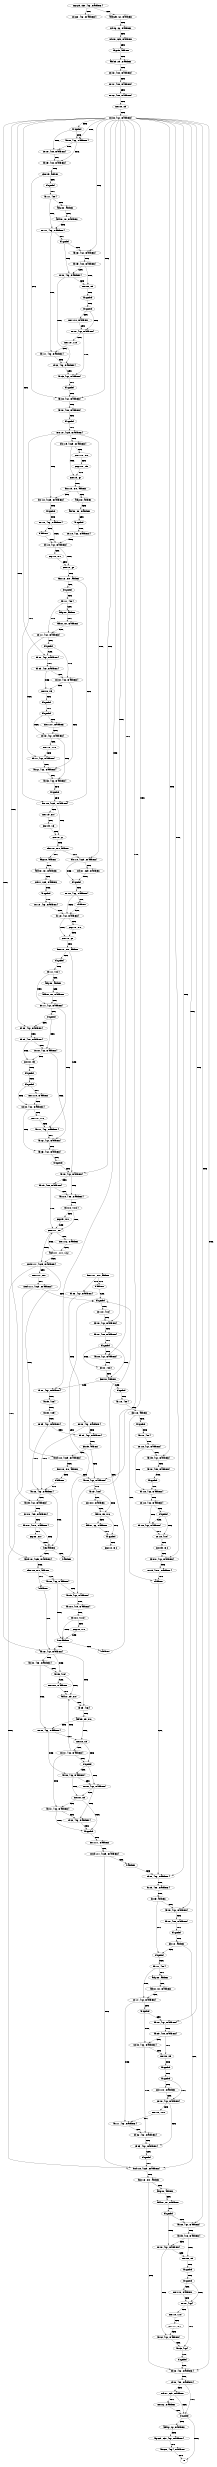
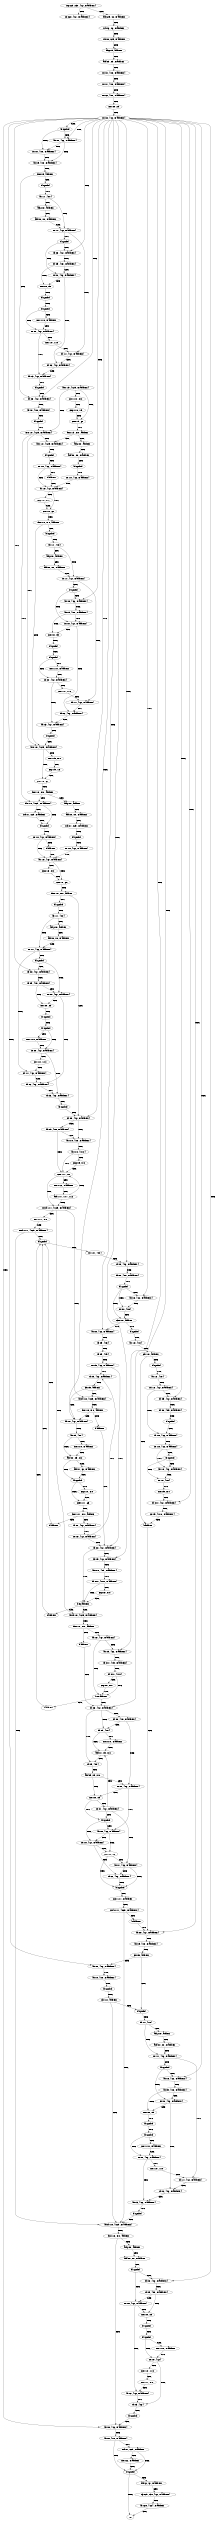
  digraph {
    n1 [label="str x28 , [ sp , #- address ]!"]
    n2 [label="stp x29 , x30 , [ sp , # address ]"]
    n3 [label="add x29 , sp , # address"]
    n4 [label="sub sp , sp , # address"]
    n5 [label="sub x8 , x29 , # address"]
    n6 [label="adrp x9 , address"]
    n7 [label="add x9 , x9 , # address"]
    n8 [label="str x0 , [ x8 , # address ]"]
    n9 [label="str x1 , [ x8 , # address ]"]
    n10 [label="str x2 , [ x8 , # address ]"]
    n11 [label="mov x0 , x9"]
    n12 [label="str x8 , [ sp , # address ]"]
    n13 [label="bl symbol"]
    n14 [label="ldr x8 , [ sp , # address ]"]
    n15 [label="ldr x8 , [ sp , # address ]"]
    n16 [label="ldr x8 , [ sp , # address ]"]
    n17 [label="ldr x8 , [ sp , # address ]"]
    n18 [label="ldr x8 , [ sp , # address ]"]
    n19 [label="ldr x8 , [ sp , # address ]"]
    n20 [label="ldr x8 , [ sp , # address ]"]
    n21 [label="ldr x8 , [ sp , # address ]"]
    n22 [label="ldr x8 , [ sp , # address ]"]
    n23 [label="ldr x9 , [ sp , # address ]"]
    n24 [label="ldr x10 , [ sp , # address ]"]
    n25 [label="ldr x8 , [ sp , # address ]"]
    n26 [label="ldr x8 , [ sp , # address ]"]
    n27 [label="ldr x8 , [ sp , # address ]"]
    n28 [label="ldr x9 , [ sp , # address ]"]
    n29 [label="ldr x8 , [ sp , # address ]"]
    n30 [label="ldr x9 , [ sp , # address ]"]
    n31 [label="ldr x8 , [ sp , # address ]"]
    n32 [label="ldr x8 , [ sp , # address ]"]
    n33 [label="ldr x8 , [ sp , # address ]"]
    n34 [label="str x0 , [ x8 , # address ]"]
    n35 [label="ldr x9 , [ x8 , # address ]"]
    n36 [label="ldr x0 , [ x8 , # address ]"]
    n37 [label="ldr x9 , [ x8 , # address ]"]
    n38 [label="ldr x9 , [ x8 , # address ]"]
    n39 [label="ldr x9 , [ x8 , # address ]"]
    n40 [label="ldr x10 , [ x8 , # address ]"]
    n41 [label="ldr x9 , [ x8 , # address ]"]
    n42 [label="ldr x9 , [ x8 ]"]
    n43 [label="ldr x9 , [ x8 ]"]
    n44 [label="ldr x9 , [ x8 , # address ]"]
    n45 [label="ldr x0 , [ x9 , # address ]"]
    n46 [label="str x9 , [ x10 , # address ]"]
    n47 [label="ldr x0 , [ x8 , # address ]"]
    n48 [label="ldr x0 , [ x8 , # address ]"]
    n49 [label="str x0 , [ x8 ]"]
    n50 [label="ldr x10 , [ x9 , # address ]"]
    n51 [label="ldr x9 , [ x8 , # address ]"]
    n52 [label="ldr x10 , [ x9 , # address ]"]
    n53 [label="ldr x0 , [ x8 , # address ]"]
    n54 [label="ldr x9 , [ x8 ]"]
    n55 [label="ldr x9 , [ x8 ]"]
    n56 [label="ldr x0 , [ x8 , # address ]"]
    n57 [label="ldr x9 , [ x8 , # address ]"]
-   n58 [label="cbnz x9 , address"]
+   n58 [label="tbnz x9 , address"]
    n59 [label="bl symbol"]
    n60 [label="ldr w1 , [ x0 ]"]
    n61 [label="bl symbol"]
    n62 [label="adrp x0 , address"]
    n63 [label="str w1 , [ sp , # address ]"]
    n64 [label="stur w0 , [ x29 , #- address ]"]
    n65 [label="ldur w9 , [ x29 , #- address ]"]
    n66 [label="ldur w0 , [ x29 , #- address ]"]
    n67 [label="ldur w8 , [ x29 , #- address ]"]
    n68 [label="ldur w0 , [ x29 , #- address ]"]
    n69 [label="mov w10 , # 0"]
    n70 [label="cset w9 , gt"]
    n71 [label="bl symbol"]
    n72 [label="mov w9 , # 0"]
    n73 [label="cset w8 , gt"]
    n74 [label="sub x1 , x29 , # address"]
    n75 [label="bl symbol"]
    n76 [label="cmp w10 , w9"]
    n77 [label="tbnz w9 , # 0 , address"]
    n78 [label="adrp x0 , address"]
    n79 [label="add x0 , x0 , # address"]
    n80 [label="bl symbol"]
    n81 [label="str w0 , [ sp , # address ]"]
    n82 [label="add x0 , x0 , # address"]
    n83 [label="bl symbol"]
    n84 [label="ldr w1 , [ sp , # address ]"]
    n85 [label="str x0 , [ sp , # address ]"]
    n86 [label="ldr x2 , [ sp , # address ]"]
    n87 [label="mov x0 , x9"]
    n88 [label="bl symbol"]
    n89 [label="ldr x3 , [ sp , # address ]"]
    n90 [label="bl symbol"]
    n91 [label="mov w10 , # address"]
    n92 [label="str x0 , [ sp , # address ]"]
    n93 [label="mov w0 , w10"]
    n94 [label="bl symbol"]
    n95 [label="str w0 , [ sp , # address ]"]
    n96 [label="ldr w8 , [ sp , # address ]"]
    n97 [label="cmp w8 , # 0"]
    n98 [label="cset w8 , ge"]
    n99 [label="tbnz w8 , # 0 , address"]
    n100 [label="b address"]
    n101 [label="cmp w9 , w8"]
    n102 [label="tbnz w8 , # 0 , address"]
    n103 [label="adrp x0 , address"]
    n104 [label="add x0 , x0 , # address"]
    n105 [label="sub x1 , x29 , # address"]
    n106 [label="str w0 , [ sp , # address ]"]
    n107 [label="bl symbol"]
    n108 [label="ldr w1 , [ x0 ]"]
    n109 [label="adrp x0 , address"]
    n110 [label="str w1 , [ sp , # address ]"]
    n111 [label="add x0 , x0 , # address"]
    n112 [label="bl symbol"]
    n113 [label="ldr w1 , [ sp , # address ]"]
    n114 [label="str x0 , [ sp , # address ]"]
    n115 [label="ldr x2 , [ sp , # address ]"]
    n116 [label="mov x0 , x9"]
    n117 [label="bl symbol"]
    n118 [label="ldr x3 , [ sp , # address ]"]
    n119 [label="bl symbol"]
    n120 [label="mov w10 , # address"]
    n121 [label="str x0 , [ sp , # address ]"]
    n122 [label="mov w0 , w10"]
    n123 [label="bl symbol"]
    n124 [label="bl symbol"]
    n125 [label="str w0 , [ sp , # address ]"]
    n126 [label="ldr w8 , [ sp , # address ]"]
    n127 [label="cmp w8 , # 0"]
    n128 [label="cset w8 , ge"]
    n129 [label="tbnz w8 , # 0 , address"]
    n130 [label="b address"]
    n131 [label="cset w11 , ne"]
    n132 [label="ldr x10 , [ x10 ]"]
    n133 [label="mov w12 , # address"]
    n134 [label="sturb w11 , [ x29 , #- address ]"]
    n135 [label="cmp x9 , x10"]
    n136 [label="and w11 , w11 , w12"]
    n137 [label="mov w11 , # 0"]
    n138 [label="ldurb w8 , [ x29 , #- address ]"]
    n139 [label="ldurb w8 , [ x29 , #- address ]"]
    n140 [label="sturb w11 , [ x29 , #- address ]"]
    n141 [label="tbnz w8 , # 0 , address"]
    n142 [label="tbnz w8 , # 0 , address"]
    n143 [label="bl symbol"]
    n144 [label="ldurb w8 , [ x29 , #- address ]"]
    n145 [label="str wzr , [ x0 ]"]
    n146 [label="tbnz w8 , # 0 , address"]
    n147 [label="bl symbol"]
    n148 [label="ldr w1 , [ x0 ]"]
    n149 [label="adrp x0 , address"]
    n150 [label="str w1 , [ sp , # address ]"]
    n151 [label="add x0 , x0 , # address"]
    n152 [label="bl symbol"]
    n153 [label="ldr w1 , [ sp , # address ]"]
    n154 [label="str x0 , [ sp , # address ]"]
    n155 [label="ldr x2 , [ sp , # address ]"]
    n156 [label="mov x0 , x9"]
    n157 [label="bl symbol"]
    n158 [label="ldr x3 , [ sp , # address ]"]
    n159 [label="bl symbol"]
    n160 [label="mov w10 , # address"]
    n161 [label="str x0 , [ sp , # address ]"]
    n162 [label="mov w0 , w10"]
    n163 [label="bl symbol"]
    n164 [label="ldr x9 , [ x9 ]"]
    n165 [label="str x9 , [ sp , # address ]"]
    n166 [label="ldr x9 , [ sp , # address ]"]
    n167 [label="ldr x8 , [ sp , # address ]"]
    n168 [label="cbz x9 , address"]
    n169 [label="b.eq address"]
    n170 [label="mov x10 , # address"]
    n171 [label="add x0 , x9 , x10"]
    n172 [label="b address"]
    n173 [label="bl symbol"]
    n174 [label="ldr w8 , [ x0 ]"]
    n175 [label="cbz w8 , address"]
    n176 [label="b address"]
    n177 [label="bl symbol"]
    n178 [label="ldr w8 , [ x0 ]"]
    n179 [label="str w8 , [ sp , # address ]"]
    n180 [label="add x1 , sp , # address"]
    n181 [label="bl symbol"]
    n182 [label="cmp w0 , # 0"]
+   n183 [label="cset w11 , ge"]
    n184 [label="tbnz w11 , # 0 , address"]
    n185 [label="ldr x8 , [ sp , # address ]"]
    n186 [label="b address"]
    n187 [label="str x8 , [ sp , # address ]"]
    n188 [label="cbz x9 , address"]
    n189 [label="ldr w8 , [ sp , # address ]"]
    n190 [label="str w8 , [ sp , # address ]"]
    n191 [label="bl symbol"]
    n192 [label="bl symbol"]
    n193 [label="ldr w8 , [ sp , # address ]"]
    n194 [label="str w8 , [ x0 ]"]
    n195 [label="mov x9 , # 0"]
    n196 [label="b address"]
    n197 [label="bl symbol"]
    n198 [label="ldr w1 , [ x0 ]"]
    n199 [label="adrp x0 , address"]
    n200 [label="str w1 , [ sp , # address ]"]
    n201 [label="bl symbol"]
    n202 [label="ldr x8 , [ sp , # address ]"]
    n203 [label="b address"]
    n204 [label="b.ne address"]
    n205 [label="b address"]
    n206 [label="bl symbol"]
    n207 [label="cbnz x0 , address"]
    n208 [label="ldr x10 , [ x10 , # address ]"]
    n209 [label="cmp x8 , x10"]
    n210 [label="add x0 , x0 , # address"]
    n211 [label="bl symbol"]
    n212 [label="ldr w1 , [ sp , # address ]"]
    n213 [label="str x0 , [ sp , # address ]"]
    n214 [label="ldr x2 , [ sp , # address ]"]
    n215 [label="mov x0 , x9"]
    n216 [label="bl symbol"]
    n217 [label="ldr x3 , [ sp , # address ]"]
    n218 [label="bl symbol"]
    n219 [label="mov w10 , # address"]
    n220 [label="str x0 , [ sp , # address ]"]
    n221 [label="mov w0 , w10"]
    n222 [label="bl symbol"]
    n223 [label="adrp x0 , address"]
    n224 [label="cbz w0 , address"]
    n225 [label="ldr x10 , [ x10 ]"]
    n226 [label="cmp x8 , x10"]
    n227 [label="str x0 , [ sp , # address ]"]
    n228 [label="mov x10 , # address"]
    n229 [label="add x1 , x9 , x10"]
    n230 [label="add x9 , x9 , x10"]
    n231 [label="sub x1 , x29 , # address"]
    n232 [label="bl symbol"]
    n233 [label="mov x2 , # address"]
    n234 [label="add sp , sp , # address"]
    n235 [label=ret]
    n236 [label="ldp x29 , x30 , [ sp , # address ]"]
    n237 [label="ldr x28 , [ sp ] , # address"]
    n238 [label="add x0 , x0 , # address"]
    n239 [label="bl symbol"]
    n240 [label="str x0 , [ sp , # address ]"]
    n241 [label="mov x0 , x9"]
    n242 [label="ldr x2 , [ sp , # address ]"]
    n243 [label="bl symbol"]
    n244 [label="ldr x3 , [ sp ]"]
    n245 [label="bl symbol"]
    n246 [label="mov w10 , # address"]
    n247 [label="str x0 , [ sp ]"]
    n248 [label="mov w0 , w10"]
    n249 [label="mov w1 , # 0"]
    n250 [label="bl symbol"]
    n251 [label="mov x0 , x9"]
    n252 [label="ldr x8 , [ sp , # address ]"]
    n253 [label="str x1 , [ sp , # address ]"]
    n254 [label="bl symbol"]
    n255 [label="ldr x1 , [ sp , # address ]"]
    n256 [label="str x0 , [ sp , # address ]"]
    n257 [label="mov x0 , x8"]
    n258 [label="ldr x2 , [ sp , # address ]"]
    n259 [label="bl symbol"]
    n260 [label="mov w11 , # address"]
    n261 [label="sturb w11 , [ x29 , #- address ]"]
    n262 [label="b address"]
    n2 -> n1 [label=CFG]
    n2 -> n3 [label=CFG]
    n3 -> n4 [label=CFG]
    n4 -> n5 [label=CFG]
    n5 -> n6 [label=CFG]
    n6 -> n7 [label=CFG]
    n7 -> n8 [label=CFG]
    n8 -> n9 [label=CFG]
    n9 -> n10 [label=CFG]
    n10 -> n11 [label=CFG]
    n11 -> n12 [label=CFG]
    n12 -> n13 [label=CFG]
    n12 -> n14 [label=DFG]
    n12 -> n15 [label=DFG]
    n12 -> n16 [label=DFG]
    n12 -> n17 [label=DFG]
    n12 -> n18 [label=DFG]
    n12 -> n19 [label=DFG]
    n12 -> n20 [label=DFG]
    n12 -> n21 [label=DFG]
    n12 -> n22 [label=DFG]
    n12 -> n23 [label=DFG]
    n12 -> n24 [label=DFG]
    n12 -> n25 [label=DFG]
    n12 -> n26 [label=DFG]
    n12 -> n27 [label=DFG]
    n12 -> n28 [label=DFG]
    n12 -> n29 [label=DFG]
    n12 -> n30 [label=DFG]
    n12 -> n31 [label=DFG]
    n12 -> n32 [label=DFG]
    n12 -> n33 [label=DFG]
    n13 -> n14 [label=CFG]
    n13 -> n34 [label=DFG]
    n14 -> n34 [label=DFG]
    n14 -> n35 [label=DFG]
    n15 -> n36 [label=DFG]
    n16 -> n37 [label=DFG]
    n17 -> n38 [label=DFG]
    n18 -> n39 [label=DFG]
    n18 -> n40 [label=DFG]
    n19 -> n41 [label=DFG]
    n20 -> n42 [label=DFG]
    n21 -> n43 [label=DFG]
    n22 -> n44 [label=DFG]
    n23 -> n45 [label=DFG]
    n24 -> n46 [label=DFG]
    n25 -> n47 [label=DFG]
    n26 -> n48 [label=DFG]
    n27 -> n49 [label=DFG]
    n28 -> n50 [label=DFG]
    n29 -> n51 [label=DFG]
    n30 -> n52 [label=DFG]
    n31 -> n53 [label=DFG]
    n31 -> n54 [label=DFG]
    n31 -> n55 [label=DFG]
    n32 -> n56 [label=DFG]
    n33 -> n57 [label=DFG]
    n34 -> n35 [label=CFG]
    n35 -> n58 [label=DFG]
    n36 -> n61 [label=DFG]
    n37 -> n85 [label=CFG]
    n37 -> n87 [label=DFG]
    n38 -> n114 [label=CFG]
    n38 -> n116 [label=DFG]
    n39 -> n40 [label=CFG]
    n39 -> n131 [label=DFG]
    n40 -> n132 [label=DFG]
    n41 -> n154 [label=CFG]
    n41 -> n156 [label=DFG]
    n42 -> n164 [label=DFG]
    n43 -> n170 [label=CFG]
    n43 -> n171 [label=DFG]
    n44 -> n188 [label=DFG]
    n45 -> n191 [label=DFG]
    n46 -> n176 [label=CFG]
    n47 -> n201 [label=DFG]
    n48 -> n206 [label=DFG]
    n49 -> n207 [label=CFG]
    n50 -> n208 [label=DFG]
    n51 -> n213 [label=CFG]
    n51 -> n215 [label=DFG]
    n52 -> n225 [label=DFG]
    n53 -> n54 [label=CFG]
    n53 -> n227 [label=DFG]
    n54 -> n228 [label=CFG]
    n54 -> n229 [label=DFG]
    n55 -> n230 [label=DFG]
    n56 -> n231 [label=CFG]
    n56 -> n232 [label=DFG]
    n57 -> n240 [label=CFG]
    n57 -> n241 [label=DFG]
    n58 -> n15 [label=CFG]
    n58 -> n59 [label=CFG]
    n59 -> n60 [label=DFG]
    n60 -> n62 [label=CFG]
    n60 -> n63 [label=DFG]
    n61 -> n64 [label=DFG]
    n62 -> n82 [label=CFG]
    n63 -> n83 [label=CFG]
    n63 -> n84 [label=DFG]
-   n64 -> n65 [label=DFG]
+   n65 -> n64 [label=DFG]
    n64 -> n66 [label=DFG]
    n64 -> n67 [label=DFG]
    n64 -> n68 [label=DFG]
    n65 -> n69 [label=CFG]
    n65 -> n70 [label=DFG]
    n66 -> n71 [label=DFG]
    n67 -> n72 [label=CFG]
    n67 -> n73 [label=DFG]
    n68 -> n74 [label=CFG]
    n68 -> n75 [label=DFG]
    n69 -> n76 [label=CFG]
    n70 -> n77 [label=DFG]
    n71 -> n81 [label=DFG]
    n72 -> n101 [label=CFG]
    n73 -> n102 [label=DFG]
    n74 -> n75 [label=DFG]
    n75 -> n106 [label=DFG]
    n76 -> n70 [label=CFG]
    n77 -> n66 [label=CFG]
    n77 -> n78 [label=CFG]
    n78 -> n79 [label=CFG]
    n79 -> n80 [label=CFG]
    n80 -> n95 [label=DFG]
    n81 -> n96 [label=DFG]
    n81 -> n100 [label=CFG]
    n82 -> n63 [label=CFG]
    n83 -> n16 [label=CFG]
    n83 -> n85 [label=DFG]
    n84 -> n86 [label=CFG]
    n85 -> n86 [label=DFG]
    n85 -> n87 [label=CFG]
    n86 -> n89 [label=CFG]
    n87 -> n88 [label=DFG]
    n88 -> n90 [label=DFG]
    n89 -> n94 [label=CFG]
    n90 -> n91 [label=CFG]
    n90 -> n92 [label=DFG]
    n91 -> n92 [label=CFG]
    n92 -> n89 [label=DFG]
    n92 -> n93 [label=CFG]
    n93 -> n84 [label=CFG]
    n94 -> n15 [label=CFG]
    n95 -> n96 [label=DFG]
    n96 -> n97 [label=CFG]
    n96 -> n98 [label=DFG]
    n97 -> n98 [label=CFG]
    n98 -> n99 [label=DFG]
    n99 -> n67 [label=CFG]
    n99 -> n107 [label=CFG]
    n100 -> n96 [label=CFG]
    n101 -> n73 [label=CFG]
    n102 -> n68 [label=CFG]
    n102 -> n103 [label=CFG]
    n103 -> n104 [label=CFG]
    n104 -> n105 [label=CFG]
    n105 -> n124 [label=DFG]
    n106 -> n126 [label=DFG]
    n106 -> n130 [label=CFG]
    n107 -> n108 [label=DFG]
    n108 -> n109 [label=CFG]
    n108 -> n110 [label=DFG]
    n109 -> n111 [label=CFG]
    n110 -> n112 [label=CFG]
    n110 -> n113 [label=DFG]
    n111 -> n110 [label=CFG]
    n112 -> n17 [label=CFG]
    n112 -> n114 [label=DFG]
    n113 -> n115 [label=CFG]
    n114 -> n115 [label=DFG]
    n114 -> n116 [label=CFG]
    n115 -> n118 [label=CFG]
    n116 -> n117 [label=DFG]
    n117 -> n119 [label=DFG]
    n118 -> n123 [label=CFG]
    n119 -> n120 [label=CFG]
    n119 -> n121 [label=DFG]
    n120 -> n121 [label=CFG]
    n121 -> n118 [label=DFG]
    n121 -> n122 [label=CFG]
    n122 -> n113 [label=CFG]
    n123 -> n67 [label=CFG]
    n124 -> n125 [label=DFG]
    n125 -> n126 [label=DFG]
    n126 -> n127 [label=CFG]
    n126 -> n128 [label=DFG]
    n127 -> n128 [label=CFG]
    n128 -> n129 [label=DFG]
    n129 -> n18 [label=CFG]
    n129 -> n147 [label=CFG]
    n130 -> n126 [label=CFG]
    n131 -> n133 [label=CFG]
    n131 -> n134 [label=DFG]
    n132 -> n131 [label=DFG]
    n132 -> n135 [label=CFG]
    n133 -> n136 [label=CFG]
    n134 -> n137 [label=CFG]
    n134 -> n138 [label=DFG]
    n134 -> n139 [label=DFG]
    n135 -> n131 [label=CFG]
    n136 -> n131 [label=DFG]
    n136 -> n134 [label=DFG]
    n137 -> n140 [label=CFG]
    n138 -> n141 [label=DFG]
    n139 -> n142 [label=DFG]
    n140 -> n143 [label=CFG]
    n140 -> n144 [label=DFG]
    n141 -> n21 [label=CFG]
    n141 -> n172 [label=CFG]
    n142 -> n202 [label=CFG]
    n142 -> n203 [label=CFG]
    n143 -> n145 [label=DFG]
    n144 -> n146 [label=DFG]
    n145 -> n26 [label=CFG]
    n146 -> n32 [label=CFG]
    n146 -> n223 [label=CFG]
    n147 -> n148 [label=DFG]
    n148 -> n149 [label=CFG]
    n148 -> n150 [label=DFG]
    n149 -> n151 [label=CFG]
    n150 -> n152 [label=CFG]
    n150 -> n153 [label=DFG]
    n151 -> n150 [label=CFG]
    n152 -> n19 [label=CFG]
    n152 -> n154 [label=DFG]
    n153 -> n155 [label=CFG]
    n154 -> n155 [label=DFG]
    n154 -> n156 [label=CFG]
    n155 -> n158 [label=CFG]
    n156 -> n157 [label=DFG]
    n157 -> n159 [label=DFG]
    n158 -> n163 [label=CFG]
    n159 -> n160 [label=CFG]
    n159 -> n161 [label=DFG]
    n160 -> n161 [label=CFG]
    n161 -> n158 [label=DFG]
    n161 -> n162 [label=CFG]
    n162 -> n153 [label=CFG]
    n163 -> n18 [label=CFG]
    n164 -> n165 [label=DFG]
    n165 -> n166 [label=DFG]
    n165 -> n167 [label=DFG]
    n166 -> n168 [label=DFG]
    n167 -> n28 [label=CFG]
    n167 -> n169 [label=DFG]
    n168 -> n21 [label=CFG]
    n168 -> n138 [label=CFG]
    n169 -> n139 [label=CFG]
    n169 -> n196 [label=CFG]
    n170 -> n171 [label=CFG]
    n171 -> n180 [label=CFG]
    n171 -> n181 [label=DFG]
    n172 -> n167 [label=CFG]
    n173 -> n174 [label=DFG]
    n174 -> n175 [label=DFG]
    n175 -> n176 [label=CFG]
    n175 -> n177 [label=CFG]
    n176 -> n22 [label=CFG]
    n177 -> n178 [label=DFG]
    n178 -> n179 [label=DFG]
    n179 -> n23 [label=CFG]
    n179 -> n189 [label=DFG]
    n180 -> n181 [label=DFG]
    n181 -> n182 [label=CFG]
+   n181 -> n183 [label=DFG]
+   n182 -> n183 [label=CFG]
+   n183 -> n184 [label=DFG]
    n184 -> n185 [label=CFG]
    n184 -> n186 [label=CFG]
    n185 -> n187 [label=DFG]
    n186 -> n143 [label=CFG]
    n187 -> n166 [label=DFG]
    n187 -> n167 [label=DFG]
    n188 -> n25 [label=CFG]
    n188 -> n197 [label=CFG]
    n189 -> n190 [label=DFG]
    n190 -> n192 [label=CFG]
    n190 -> n193 [label=DFG]
    n191 -> n189 [label=CFG]
    n192 -> n193 [label=CFG]
    n192 -> n194 [label=DFG]
    n193 -> n194 [label=DFG]
    n194 -> n195 [label=CFG]
    n195 -> n24 [label=CFG]
    n196 -> n143 [label=CFG]
    n197 -> n198 [label=DFG]
    n198 -> n199 [label=CFG]
    n198 -> n200 [label=DFG]
    n199 -> n210 [label=CFG]
    n200 -> n211 [label=CFG]
    n200 -> n212 [label=DFG]
    n201 -> n224 [label=DFG]
    n202 -> n30 [label=CFG]
    n202 -> n204 [label=DFG]
    n203 -> n31 [label=CFG]
    n204 -> n31 [label=CFG]
    n204 -> n205 [label=CFG]
    n205 -> n143 [label=CFG]
    n206 -> n27 [label=CFG]
    n206 -> n49 [label=DFG]
    n206 -> n207 [label=DFG]
    n207 -> n20 [label=CFG]
    n207 -> n173 [label=CFG]
    n208 -> n169 [label=DFG]
    n208 -> n209 [label=CFG]
    n209 -> n169 [label=CFG]
    n210 -> n200 [label=CFG]
    n211 -> n29 [label=CFG]
    n211 -> n213 [label=DFG]
    n212 -> n214 [label=CFG]
    n213 -> n214 [label=DFG]
    n213 -> n215 [label=CFG]
    n214 -> n217 [label=CFG]
    n215 -> n216 [label=DFG]
    n216 -> n218 [label=DFG]
    n217 -> n222 [label=CFG]
    n218 -> n219 [label=CFG]
    n218 -> n220 [label=DFG]
    n219 -> n220 [label=CFG]
    n220 -> n217 [label=DFG]
    n220 -> n221 [label=CFG]
    n221 -> n212 [label=CFG]
    n222 -> n144 [label=CFG]
    n223 -> n238 [label=CFG]
    n224 -> n144 [label=CFG]
    n224 -> n197 [label=CFG]
    n225 -> n204 [label=DFG]
    n225 -> n226 [label=CFG]
    n226 -> n204 [label=CFG]
    n227 -> n251 [label=CFG]
    n227 -> n252 [label=DFG]
    n228 -> n229 [label=CFG]
    n229 -> n55 [label=CFG]
    n230 -> n227 [label=CFG]
    n230 -> n251 [label=DFG]
    n231 -> n232 [label=DFG]
    n231 -> n233 [label=CFG]
    n232 -> n234 [label=CFG]
    n232 -> n235 [label=DFG]
    n233 -> n232 [label=CFG]
    n234 -> n236 [label=CFG]
    n236 -> n237 [label=CFG]
    n237 -> n235 [label=CFG]
    n238 -> n239 [label=CFG]
    n239 -> n33 [label=CFG]
    n239 -> n240 [label=DFG]
    n240 -> n241 [label=CFG]
    n240 -> n242 [label=DFG]
    n241 -> n243 [label=DFG]
    n242 -> n244 [label=CFG]
    n243 -> n245 [label=DFG]
    n244 -> n250 [label=CFG]
    n245 -> n246 [label=CFG]
    n245 -> n247 [label=DFG]
    n246 -> n247 [label=CFG]
    n247 -> n244 [label=DFG]
    n247 -> n248 [label=CFG]
    n248 -> n249 [label=CFG]
    n249 -> n242 [label=CFG]
    n250 -> n32 [label=CFG]
    n251 -> n253 [label=CFG]
    n251 -> n254 [label=DFG]
    n252 -> n256 [label=CFG]
    n252 -> n257 [label=DFG]
    n253 -> n229 [label=DFG]
    n253 -> n254 [label=CFG]
    n253 -> n255 [label=DFG]
    n254 -> n252 [label=CFG]
    n254 -> n256 [label=DFG]
    n255 -> n258 [label=CFG]
    n255 -> n259 [label=DFG]
    n256 -> n257 [label=CFG]
    n256 -> n258 [label=DFG]
    n257 -> n255 [label=CFG]
    n257 -> n259 [label=DFG]
    n258 -> n259 [label=DFG]
    n259 -> n260 [label=CFG]
    n260 -> n261 [label=CFG]
    n261 -> n144 [label=DFG]
    n261 -> n262 [label=CFG]
    n262 -> n22 [label=CFG]
  }
